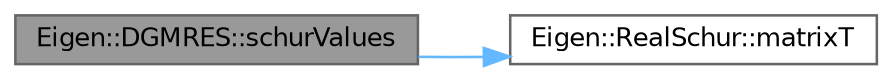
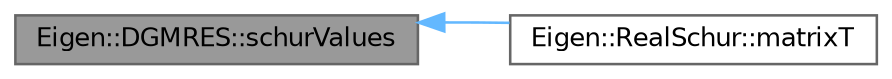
  digraph {
    rankdir=LR
    node [fontname=Helvetica fontsize=10 shape=box style=filled]
    n1 [color=gray40 fillcolor=grey60 fontcolor=black height=0.2 label="Eigen::DGMRES::schurValues" width=0.4]
    n2 [color=grey40 fillcolor=white height=0.2 label="Eigen::RealSchur::matrixT" width=0.4]
-   n1 -> n2 [color=steelblue1 fontname=Helvetica fontsize=10 labelfontname=Helvetica labelfontsize=10 style=solid]
+   n2 -> n1 [color=steelblue1 fontname=Helvetica fontsize=10 labelfontname=Helvetica labelfontsize=10 style=solid]
  }
